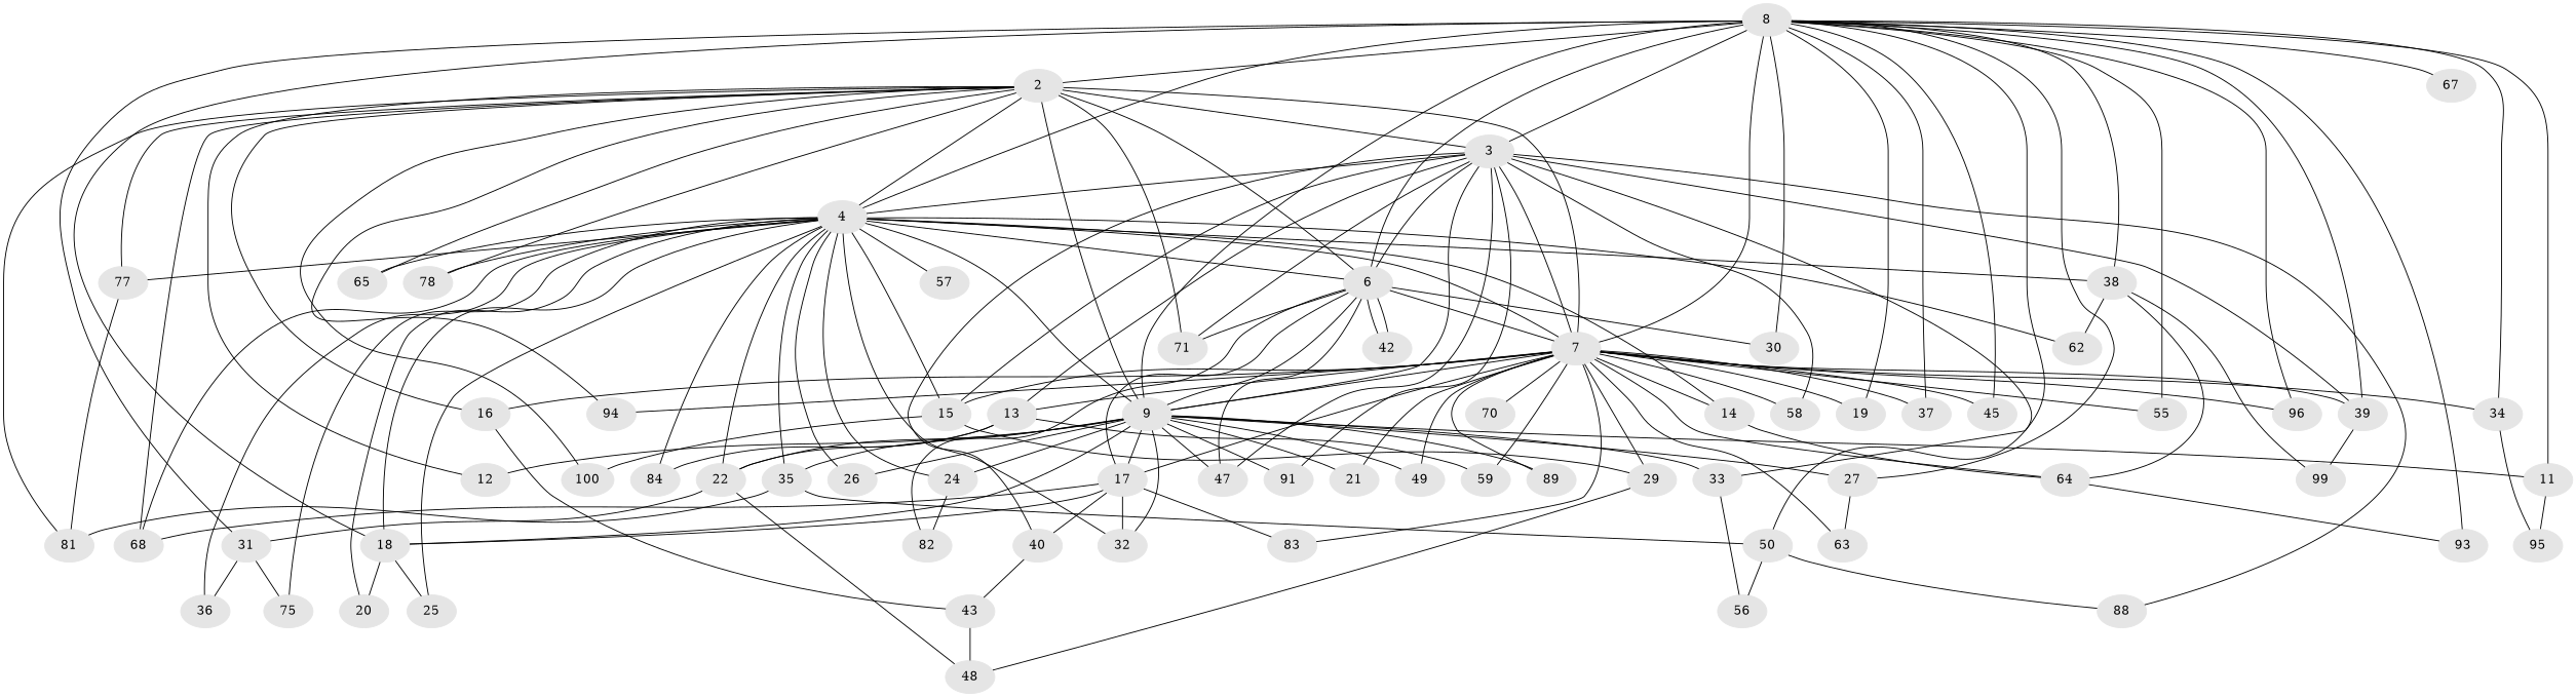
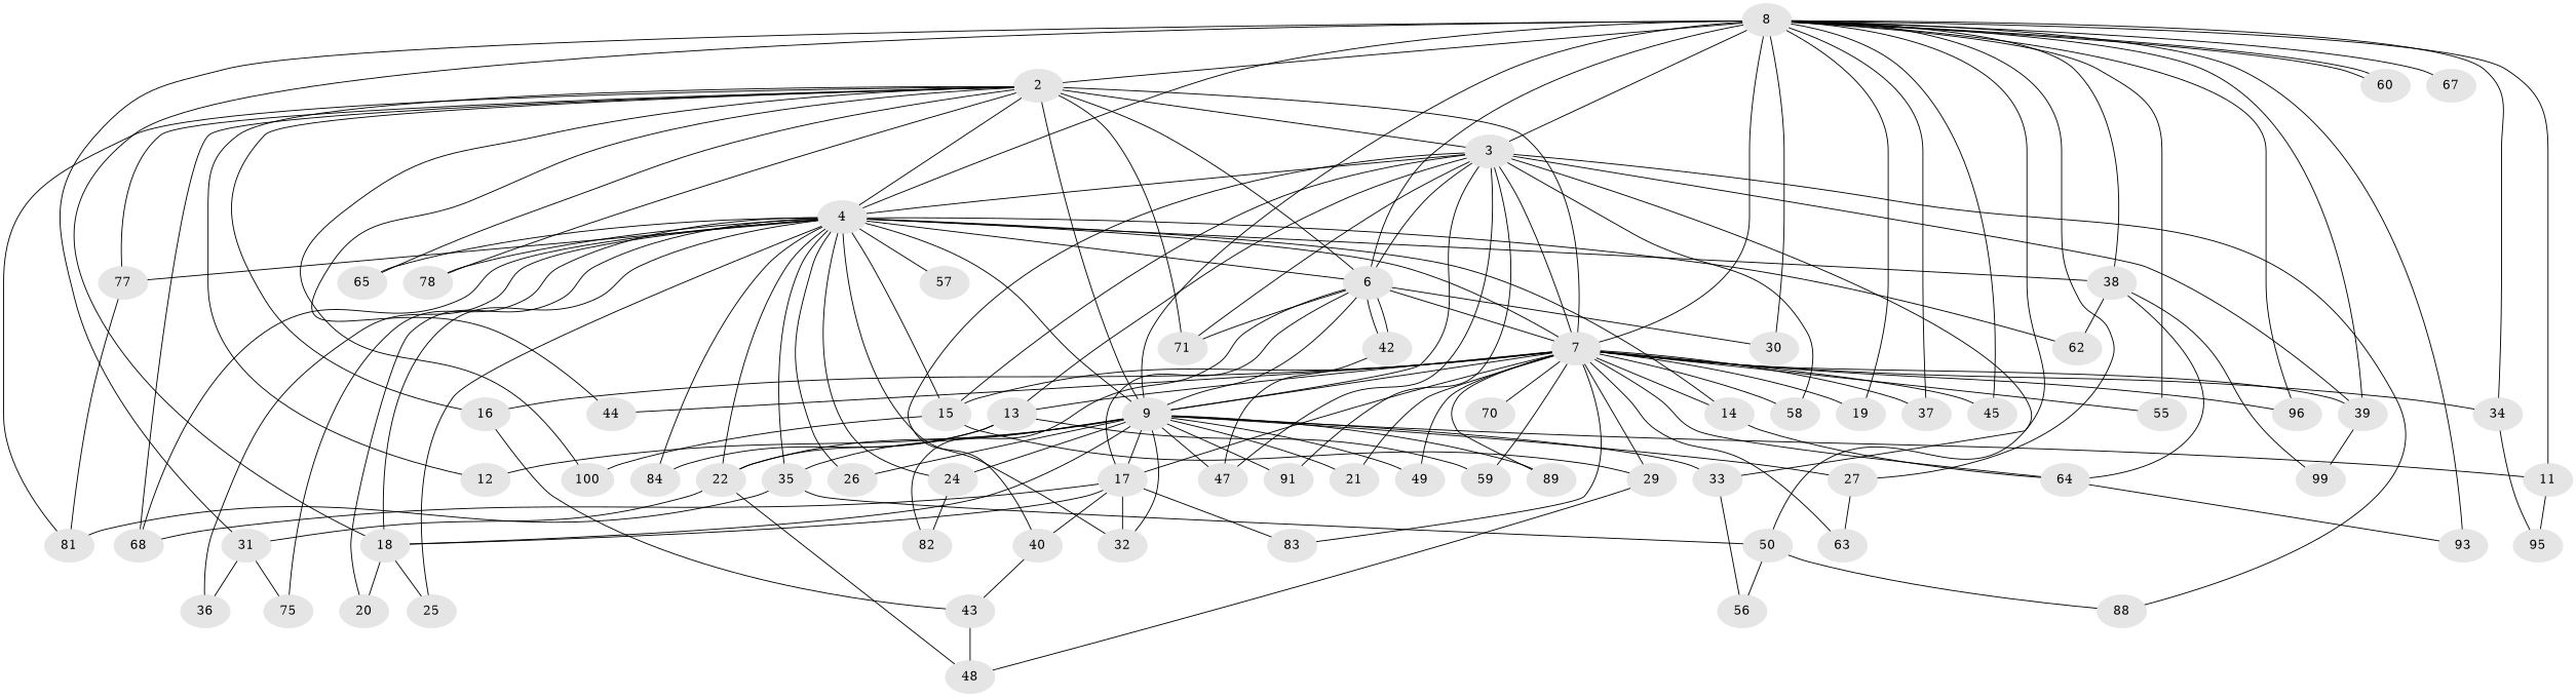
  graph {
    node [color=gray90 style=filled]
    n1 [label=8 super="+5"]
    2 [super="+41"]
    3 [super="+8"]
    4 [super="+66"]
    6 [super="+79"]
    7 [super="+10"]
    9 [super="+46"]
    11 [super="+54"]
    18 [super="+28"]
    19
    27
    30
    31 [super="+51"]
    33
    34
    37
    38
    39 [super="+80"]
    45
    55
+   60
    67 [super="+76"]
    93
    96
    12
    16
-   44 [label=94]
+   44
    65
    68 [super="+74"]
    71 [super="+73"]
    77 [super="+94"]
    78
    81 [super="+86"]
    100
    13 [super="+61"]
    15 [super="+92"]
    40
    47
    50 [super="+87"]
    58
    88
    91
    14
    20
    22 [super="+69"]
    24
    25
    26
    32 [super="+98"]
    35 [super="+90"]
    36
    57
    62
    75
    84
    17 [super="+53"]
    42
    82
    21
    29 [super="+72"]
    49
    59
    63
    64 [super="+85"]
    70
    83
    89
    95
    56
    99
    43 [super="+97"]
    48
    n1 -- 2 [weight=2]
    n1 -- 3 [weight=4]
    n1 -- 4 [weight=2]
    n1 -- 6 [weight=2]
    n1 -- 7 [weight=4]
    n1 -- 9 [weight=2]
    n1 -- 11 [weight=2]
    n1 -- 18
    n1 -- 19
    n1 -- 27
    n1 -- 30
    n1 -- 31 [weight=2]
    n1 -- 33
    n1 -- 34
    n1 -- 37
    n1 -- 38
    n1 -- 39
    n1 -- 45
    n1 -- 55
+   n1 -- 60
+   n1 -- 60
    n1 -- 67 [weight=3]
    n1 -- 93
    n1 -- 96
    2 -- 3 [weight=2]
    2 -- 4
    2 -- 6
    2 -- 7 [weight=2]
    2 -- 9 [weight=2]
    2 -- 12
    2 -- 16
    2 -- 44
    2 -- 65
    2 -- 68
    2 -- 71
    2 -- 77
    2 -- 78
    2 -- 81
    2 -- 100
    3 -- 4 [weight=2]
    3 -- 6 [weight=2]
    3 -- 7 [weight=4]
    3 -- 9 [weight=2]
    3 -- 39
    3 -- 71
    3 -- 13
    3 -- 15
    3 -- 40
    3 -- 47
    3 -- 50
    3 -- 58
    3 -- 88
    3 -- 91
    4 -- 6
    4 -- 7 [weight=2]
    4 -- 9
    4 -- 18
    4 -- 38
    4 -- 65
    4 -- 68
    4 -- 77
    4 -- 78
    4 -- 15
    4 -- 14
    4 -- 20
    4 -- 22
    4 -- 24
    4 -- 25
    4 -- 26
    4 -- 32
    4 -- 35 [weight=2]
    4 -- 36
    4 -- 57
    4 -- 62
    4 -- 75
    4 -- 84
    6 -- 7 [weight=2]
    6 -- 9
    6 -- 30
    6 -- 71
-   6 -- 47
+   42 -- 47
    6 -- 17
    6 -- 42
    6 -- 42
    6 -- 82
    7 -- 9 [weight=2]
    7 -- 19
    7 -- 34
    7 -- 37
    7 -- 39
    7 -- 45
    7 -- 55
    7 -- 96
    7 -- 16
    7 -- 44
    7 -- 13
    7 -- 15
    7 -- 58
    7 -- 14
    7 -- 17
    7 -- 21
    7 -- 29
    7 -- 49
    7 -- 59 [weight=2]
    7 -- 63
    7 -- 64
    7 -- 70
    7 -- 83
    7 -- 89
    9 -- 11
    9 -- 18
    9 -- 27 [weight=2]
    9 -- 33
    9 -- 12
    9 -- 47
    9 -- 91
    9 -- 22
    9 -- 24
    9 -- 26
    9 -- 32
    9 -- 35
    9 -- 17
    9 -- 21
    9 -- 49
    9 -- 89
    11 -- 95
    18 -- 20
    18 -- 25
    27 -- 63
    31 -- 36
    31 -- 75
    33 -- 56
    34 -- 95
    38 -- 62
    38 -- 64
    38 -- 99
    39 -- 99
    16 -- 43
    77 -- 81
    13 -- 22
    13 -- 84
    13 -- 59
    15 -- 100
    15 -- 29
    40 -- 43
    50 -- 88
    50 -- 56
    14 -- 64
    22 -- 31
    22 -- 48
    24 -- 82
    35 -- 81
    35 -- 50
    17 -- 18
    17 -- 68
    17 -- 40
    17 -- 32
    17 -- 83
    29 -- 48
    64 -- 93
    43 -- 48
  }
